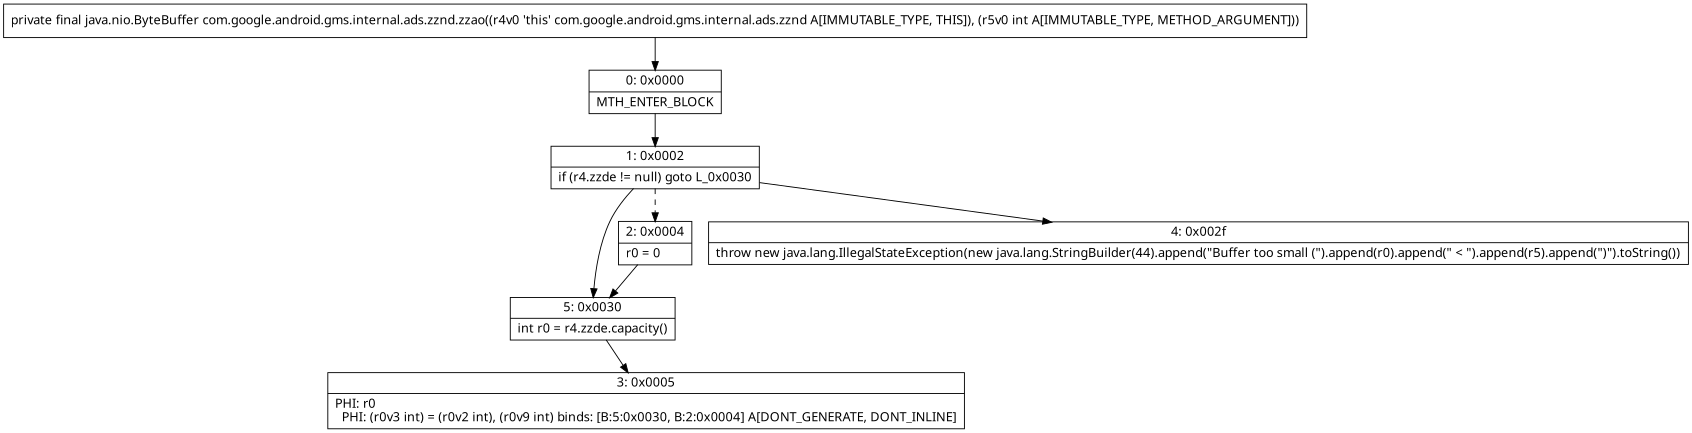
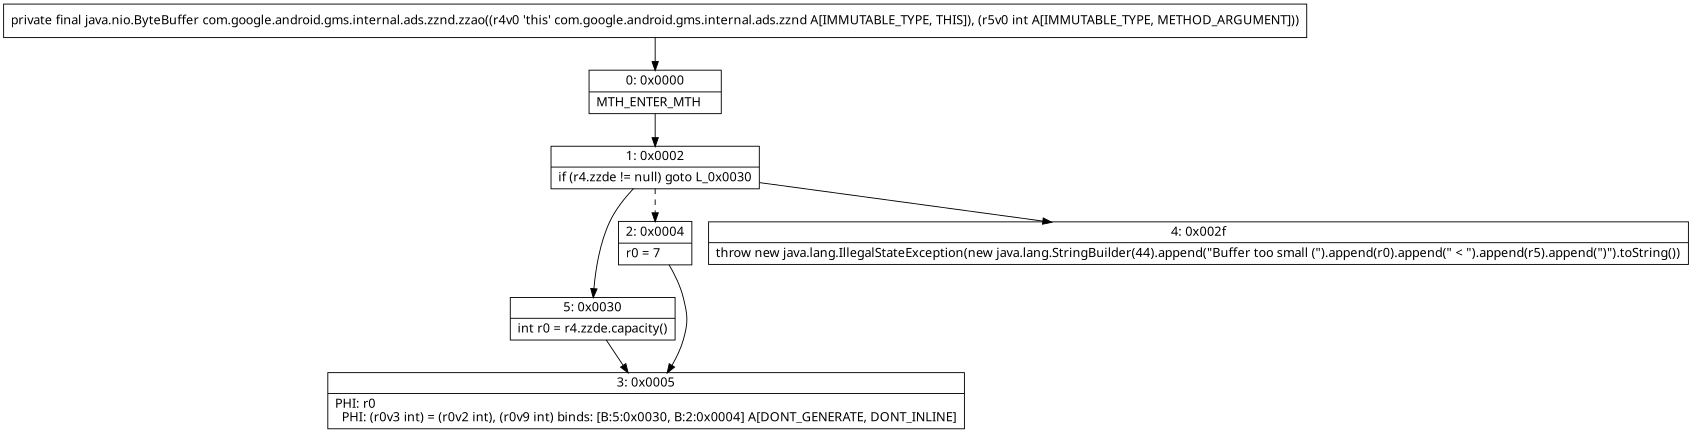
  digraph {
    fontname="Noto Sans"
    node [fontname="Noto Sans" shape=record]
    edge [fontname="Noto Sans"]
-   n1 [label="{0\:\ 0x0000|MTH_ENTER_BLOCK\l}"]
+   n1 [label="{0\:\ 0x0000|MTH_ENTER_MTH\l}"]
    n2 [label="{1\:\ 0x0002|if (r4.zzde != null) goto L_0x0030\l}"]
-   n3 [label="{2\:\ 0x0004|r0 = 0\l}"]
+   n3 [label="{2\:\ 0x0004|r0 = 7\l}"]
    n4 [label="{5\:\ 0x0030|int r0 = r4.zzde.capacity()\l}"]
    n5 [label="{4\:\ 0x002f|throw new java.lang.IllegalStateException(new java.lang.StringBuilder(44).append(\"Buffer too small (\").append(r0).append(\" \< \").append(r5).append(\")\").toString())\l}"]
    n6 [label="{3\:\ 0x0005|PHI: r0 \l  PHI: (r0v3 int) = (r0v2 int), (r0v9 int) binds: [B:5:0x0030, B:2:0x0004] A[DONT_GENERATE, DONT_INLINE]\l}"]
    n7 [label="{private final java.nio.ByteBuffer com.google.android.gms.internal.ads.zznd.zzao((r4v0 'this' com.google.android.gms.internal.ads.zznd A[IMMUTABLE_TYPE, THIS]), (r5v0 int A[IMMUTABLE_TYPE, METHOD_ARGUMENT])) }"]
    n1 -> n2
    n2 -> n3 [style=dashed]
    n2 -> n4
    n2 -> n5
-   n3 -> n4
+   n3 -> n6
    n4 -> n6
    n7 -> n1
  }
